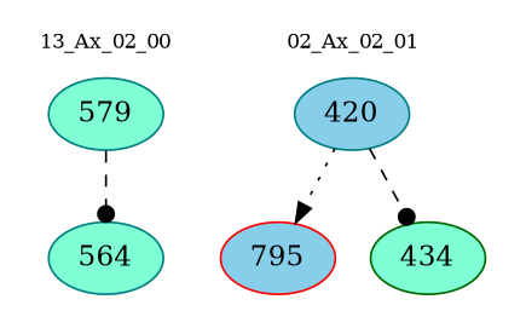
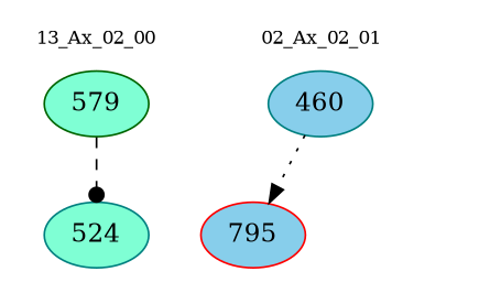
  digraph {
    node [color=darkgreen fillcolor=aquamarine style=filled]
    edge [arrowhead=dot color=black style=dashed]
-   n1 [color=teal label=579]
-   n2 [color=teal label=564]
-   n3 [color=teal fillcolor=skyblue label=420]
+   n1 [label=579]
+   n2 [color=teal label=524]
+   n3 [color=teal fillcolor=skyblue label=460]
    n4 [color=red fillcolor=skyblue label=795]
-   n5 [label=434]
    subgraph cluster_1 {
      color=white
      fontsize=10
      label="13_Ax_02_00"
      n1
      n2
    }
    subgraph cluster_2 {
      color=white
      fontsize=10
      label="02_Ax_02_01"
      n3
      n4
-     n5
    }
    n1 -> n2
    n3 -> n4 [arrowhead=normal style=dotted]
-   n3 -> n5
  }
